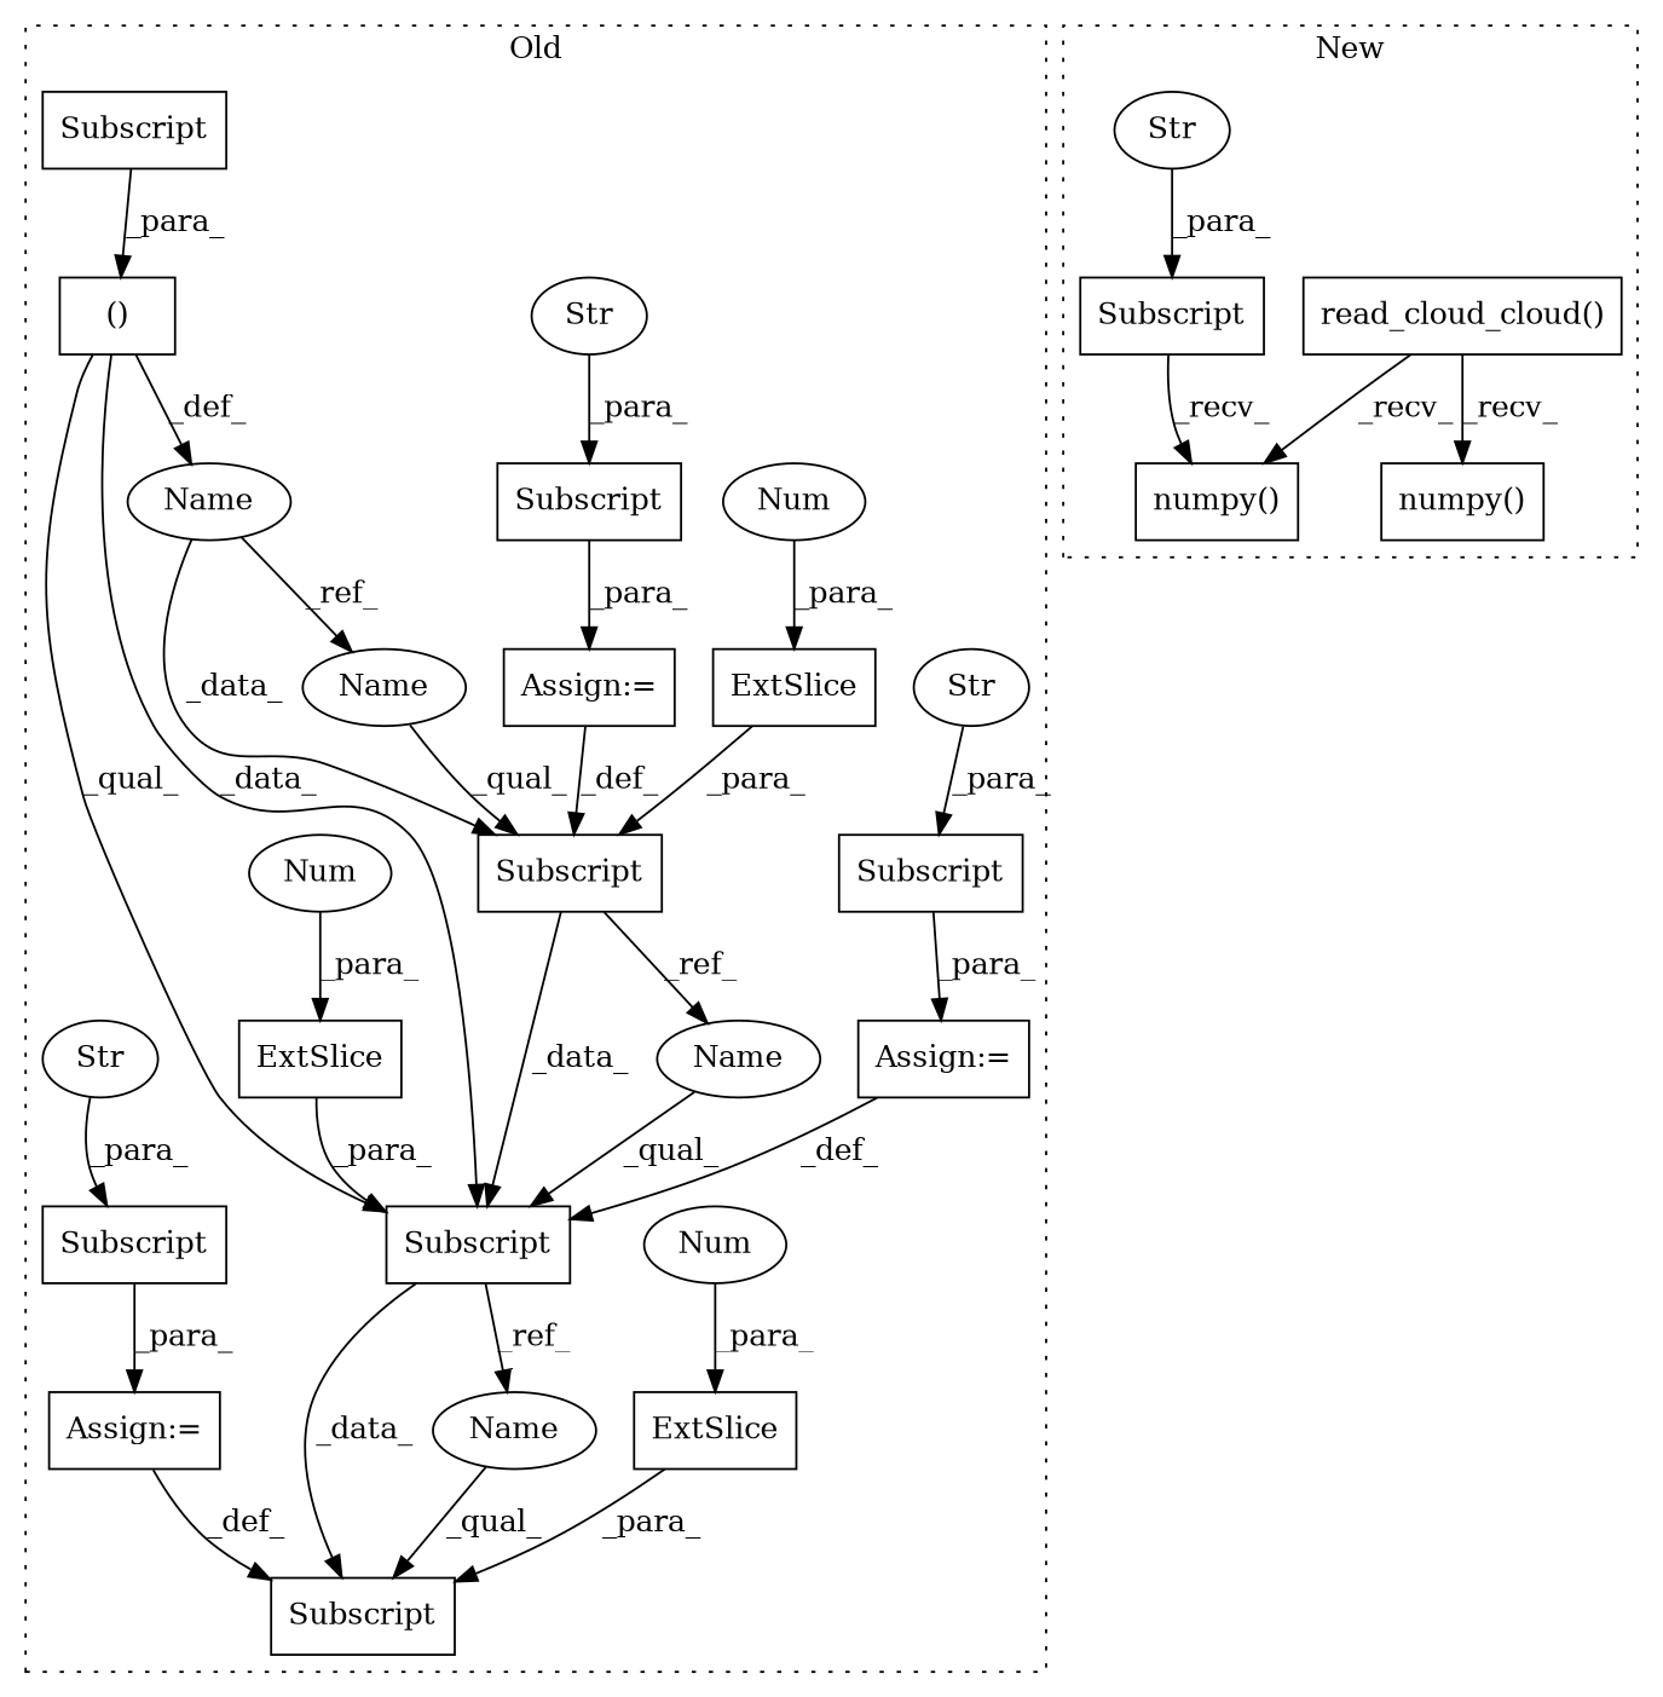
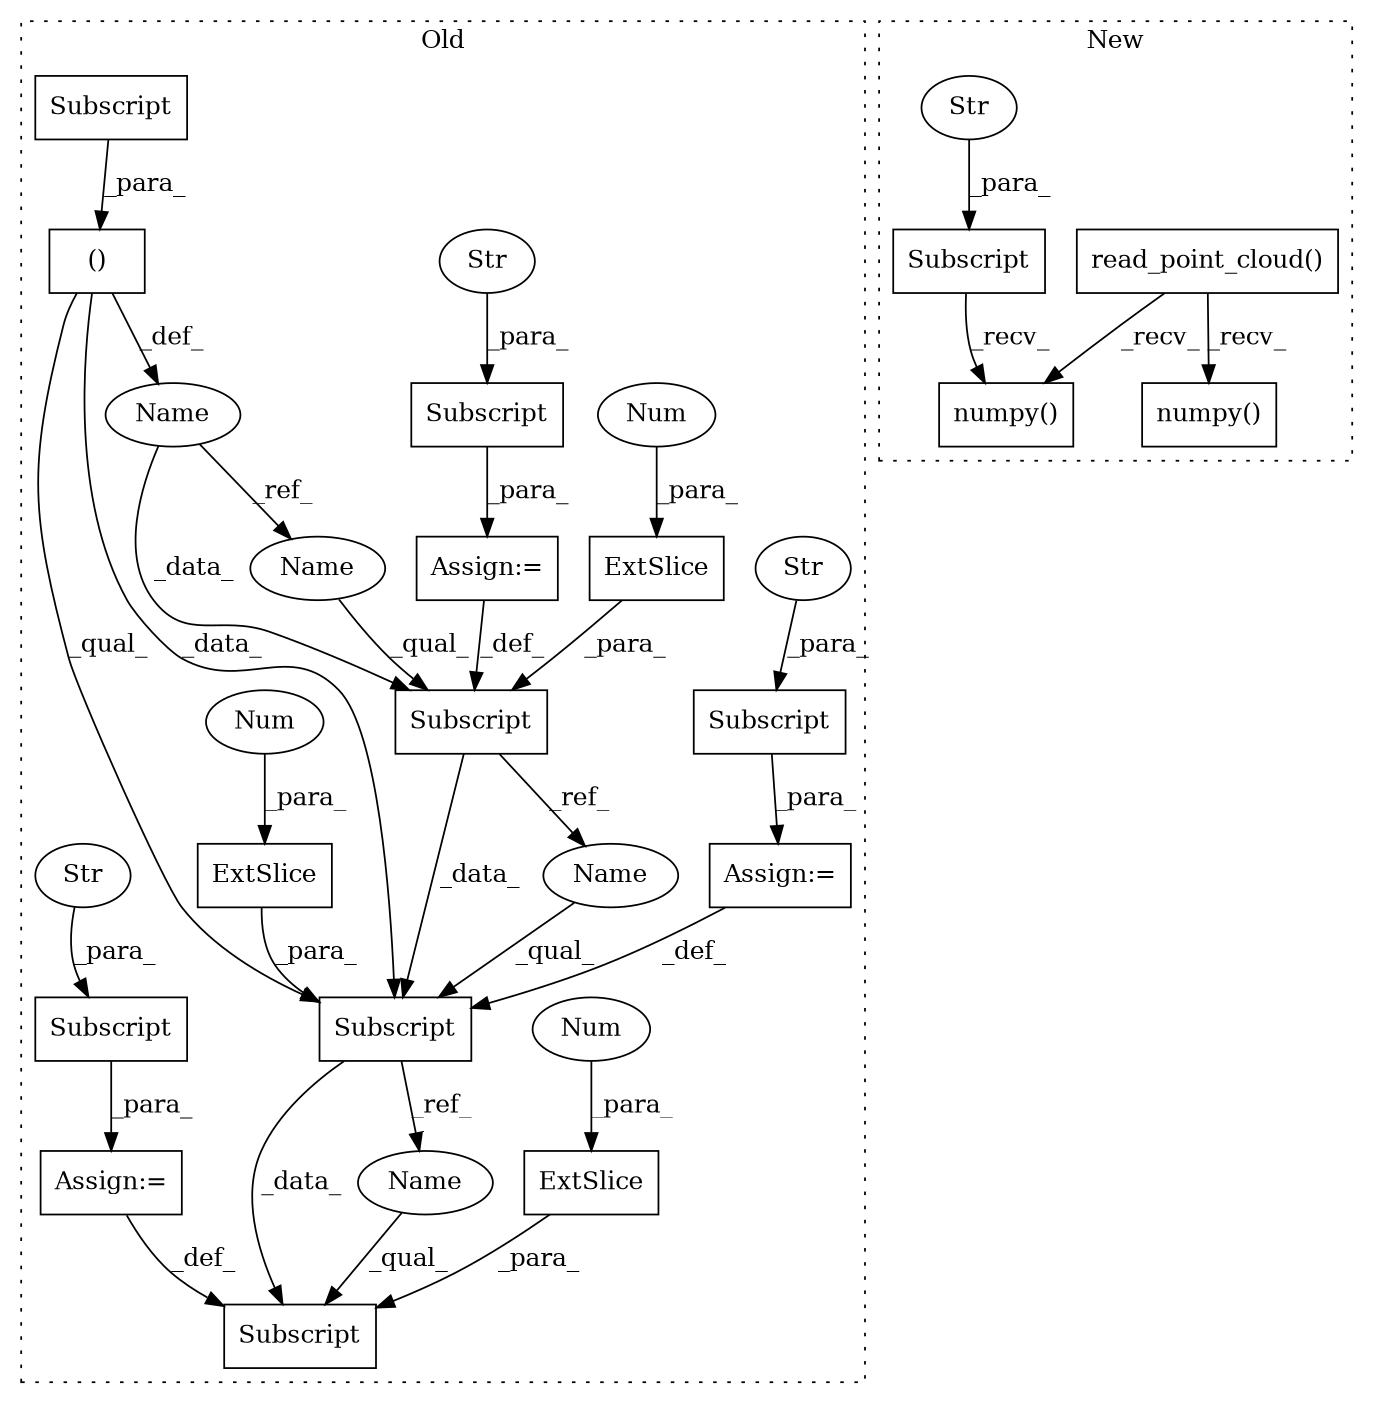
  digraph {
    node [a=63 l=4 s=7536 shape=box]
    n1 [l="9,0" label=Subscript s="7281,0"]
    n2 [a=54 l=22 label="()" s=7279]
    n3 [l="10,0" label=Subscript s="7468,0"]
    n4 [a=87 label=Name s=7412 shape=ellipse]
    n5 [l="10,0" label=Subscript s="7536,0"]
    n6 [a=85 label=ExtSlice]
    n7 [l="10,0" label=Subscript s="7501,0"]
    n8 [a=76 l=1 label=Num s=7544 shape=ellipse]
    n9 [a=85 label=ExtSlice s=7468]
    n10 [a=76 l=1 label=Num s=7476 shape=ellipse]
    n11 [a=85 label=ExtSlice s=7501]
    n12 [a=76 l=1 label=Num s=7509 shape=ellipse]
    n13 [a=68 l=3 label="Assign:=" s=7511]
    n14 [l="13,0" label=Subscript s="7514,0"]
    n15 [a=66 l=7 label=Str s=7519 shape=ellipse]
    n16 [a=68 l=3 label="Assign:=" s=7478]
    n17 [l="11,0" label=Subscript s="7481,0"]
    n18 [a=66 l=5 label=Str s=7486 shape=ellipse]
    n19 [a=68 l=3 label="Assign:=" s=7546]
    n20 [l="12,0" label=Subscript s="7549,0"]
    n21 [a=66 l=6 label=Str s=7554 shape=ellipse]
    n22 [a=87 label=Name s=7501 shape=ellipse]
    n23 [a=87 label=Name s=7468 shape=ellipse]
    n24 [a=87 label=Name shape=ellipse]
-   n25 [a=75 l="26,1" label="read_cloud_cloud()" s="7178,7211"]
+   n25 [a=75 l="26,1" label="read_point_cloud()" s="7178,7211"]
    n26 [a=75 l=22 label="numpy()" s=7237]
    n27 [l="14,0" label=Subscript s="7237,0"]
    n28 [a=66 l=8 label=Str s=7242 shape=ellipse]
    n29 [a=75 l=22 label="numpy()" s=7330]
    subgraph cluster_1 {
      label=Old
      style=dotted
      n1
      n2
      n3
      n4
      n5
      n6
      n7
      n8
      n9
      n10
      n11
      n12
      n13
      n14
      n15
      n16
      n17
      n18
      n19
      n20
      n21
      n22
      n23
      n24
    }
    subgraph cluster_2 {
      label=New
      style=dotted
      n25
      n26
      n27
      n28
      n29
    }
    n1 -> n2 [label=_para_]
    n2 -> n4 [label=_def_]
    n2 -> n7 [label=_qual_]
    n2 -> n7 [label=_data_]
    n3 -> n7 [label=_data_]
    n3 -> n22 [label=_ref_]
    n4 -> n3 [label=_data_]
    n4 -> n23 [label=_ref_]
    n6 -> n5 [label=_para_]
    n7 -> n5 [label=_data_]
    n7 -> n24 [label=_ref_]
    n8 -> n6 [label=_para_]
    n9 -> n3 [label=_para_]
    n10 -> n9 [label=_para_]
    n11 -> n7 [label=_para_]
    n12 -> n11 [label=_para_]
    n13 -> n7 [label=_def_]
    n14 -> n13 [label=_para_]
    n15 -> n14 [label=_para_]
    n16 -> n3 [label=_def_]
    n17 -> n16 [label=_para_]
    n18 -> n17 [label=_para_]
    n19 -> n5 [label=_def_]
    n20 -> n19 [label=_para_]
    n21 -> n20 [label=_para_]
    n22 -> n7 [label=_qual_]
    n23 -> n3 [label=_qual_]
    n24 -> n5 [label=_qual_]
    n25 -> n26 [label=_recv_]
    n25 -> n29 [label=_recv_]
    n27 -> n26 [label=_recv_]
    n28 -> n27 [label=_para_]
  }
